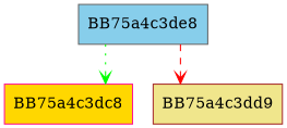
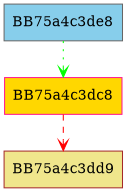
  digraph {
    splines=ortho
    node [shape=box style=filled]
    edge [arrowhead=vee]
    BB75a4c3dc8 [color=deeppink fillcolor=gold]
    BB75a4c3dd9 [color=brown fillcolor=khaki]
    BB75a4c3de8 [color=gray40 fillcolor=skyblue]
-   BB75a4c3de8 -> BB75a4c3dd9 [color=red style=dashed]
+   BB75a4c3dc8 -> BB75a4c3dd9 [color=red style=dashed]
    BB75a4c3de8 -> BB75a4c3dc8 [color=green style=dotted]
  }
